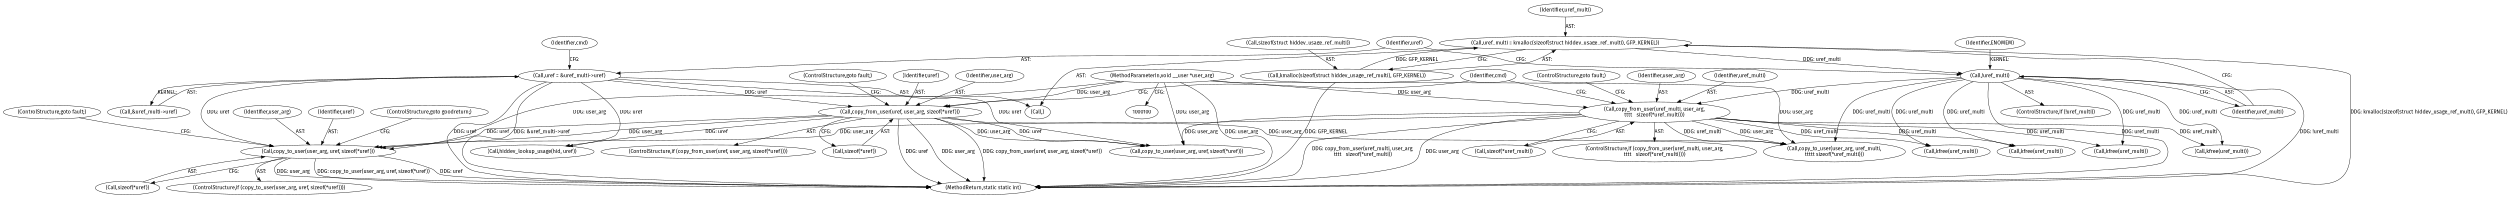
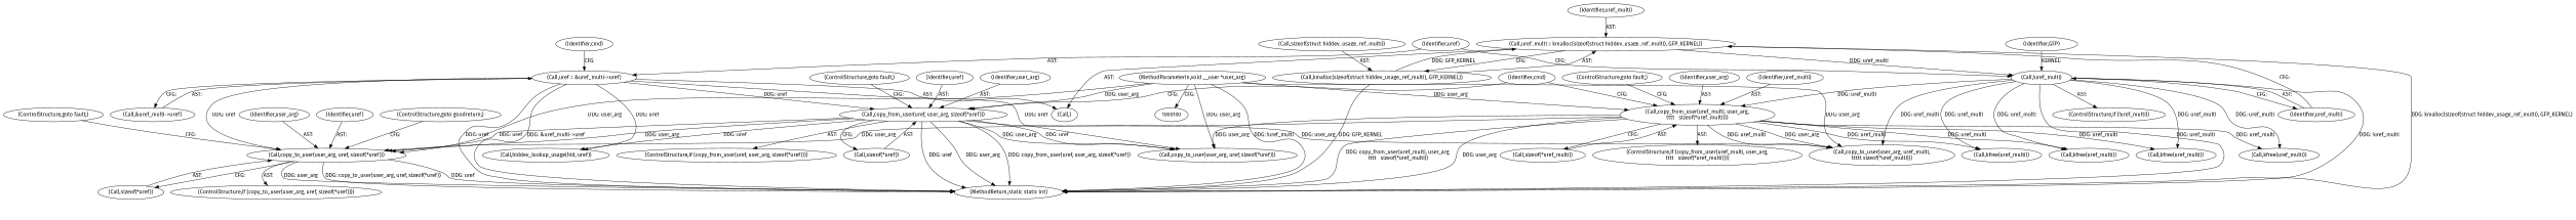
  digraph {
    fontname="Fira Sans"
    node [fontname="Fira Sans"]
    edge [fontname="Fira Sans"]
    n1 [label="(Call,copy_to_user(user_arg, uref, sizeof(*uref)))"]
    n2 [label="(MethodReturn,static static int)"]
    n3 [label="(ControlStructure,if (copy_to_user(user_arg, uref, sizeof(*uref))))"]
    n4 [label="(Call,sizeof(*uref))"]
    n5 [label="(Call,copy_from_user(uref, user_arg, sizeof(*uref)))"]
    n6 [label="(Call,copy_to_user(user_arg, uref, sizeof(*uref)))"]
    n7 [label="(Call,sizeof(*uref))"]
    n8 [label="(Call,copy_to_user(user_arg, uref_multi,\n\t\t\t\t\t sizeof(*uref_multi)))"]
    n9 [label="(ControlStructure,if (copy_from_user(uref, user_arg, sizeof(*uref))))"]
    n10 [label="(Call,hiddev_lookup_usage(hid, uref))"]
    n11 [label="(Call,uref = &uref_multi->uref)"]
    n12 [label="(Call,&uref_multi->uref)"]
    n13 [label="(Call,)"]
    n14 [label="(MethodParameterIn,void __user *user_arg)"]
    n15 [label="(Call,copy_from_user(uref_multi, user_arg,\n\t\t\t\t   sizeof(*uref_multi)))"]
    1000100
    n17 [label="(Call,kfree(uref_multi))"]
    n18 [label="(ControlStructure,if (copy_from_user(uref_multi, user_arg,\n\t\t\t\t   sizeof(*uref_multi))))"]
    n19 [label="(Call,kfree(uref_multi))"]
    n20 [label="(Call,kfree(uref_multi))"]
    n21 [label="(Call,sizeof(*uref_multi))"]
    n22 [label="(Call,kfree(uref_multi))"]
    n23 [label="(Call,!uref_multi)"]
    n24 [label="(ControlStructure,if (!uref_multi))"]
    n25 [label="(Identifier,uref_multi)"]
    n26 [label="(Call,uref_multi = kmalloc(sizeof(struct hiddev_usage_ref_multi), GFP_KERNEL))"]
    n27 [label="(Call,kmalloc(sizeof(struct hiddev_usage_ref_multi), GFP_KERNEL))"]
    n28 [label="(Call,sizeof(struct hiddev_usage_ref_multi))"]
-   n29 [label="(Identifier,ENOMEM)"]
+   n29 [label="(Identifier,GFP)"]
    n30 [label="(ControlStructure,goto goodreturn;)"]
    n31 [label="(ControlStructure,goto fault;)"]
    n32 [label="(Identifier,user_arg)"]
    n33 [label="(Identifier,uref)"]
    n34 [label="(Identifier,user_arg)"]
    n35 [label="(ControlStructure,goto fault;)"]
    n36 [label="(Identifier,uref_multi)"]
    n37 [label="(Identifier,cmd)"]
    n38 [label="(Identifier,uref)"]
    n39 [label="(Identifier,uref_multi)"]
    n40 [label="(Identifier,cmd)"]
    n41 [label="(Identifier,uref)"]
    n42 [label="(Identifier,user_arg)"]
    n43 [label="(ControlStructure,goto fault;)"]
    n1 -> n2 [label="DDG: uref"]
    n1 -> n2 [label="DDG: user_arg"]
    n1 -> n2 [label="DDG: copy_to_user(user_arg, uref, sizeof(*uref))"]
    n1 -> n3 [label="AST: "]
    n1 -> n4 [label="CFG: "]
    n4 -> n1 [label="AST: "]
    n5 -> n1 [label="DDG: user_arg"]
    n5 -> n1 [label="DDG: uref"]
    n5 -> n2 [label="DDG: uref"]
    n5 -> n2 [label="DDG: user_arg"]
    n5 -> n2 [label="DDG: copy_from_user(uref, user_arg, sizeof(*uref))"]
    n5 -> n6 [label="DDG: user_arg"]
    n5 -> n6 [label="DDG: uref"]
    n5 -> n7 [label="CFG: "]
    n5 -> n8 [label="DDG: user_arg"]
    n5 -> n9 [label="AST: "]
    n5 -> n10 [label="DDG: uref"]
    n7 -> n5 [label="AST: "]
    n11 -> n1 [label="DDG: uref"]
    n11 -> n2 [label="DDG: &uref_multi->uref"]
    n11 -> n2 [label="DDG: uref"]
    n11 -> n5 [label="DDG: uref"]
    n11 -> n6 [label="DDG: uref"]
    n11 -> n10 [label="DDG: uref"]
-   n11 -> n12 [label="KERNEL: "]
+   n11 -> n12 [label="CFG: "]
    n11 -> n13 [label="AST: "]
    n12 -> n11 [label="AST: "]
    n14 -> n1 [label="DDG: user_arg"]
-   n14 -> n2 [label="DDG: user_arg"]
+   n14 -> n2 [label="DDG: !uref_multi"]
    n14 -> n5 [label="DDG: user_arg"]
    n14 -> n6 [label="DDG: user_arg"]
    n14 -> n8 [label="DDG: user_arg"]
    n14 -> n15 [label="DDG: user_arg"]
    n14 -> 1000100 [label="CFG: "]
    n15 -> n1 [label="DDG: user_arg"]
    n15 -> n2 [label="DDG: copy_from_user(uref_multi, user_arg,\n\t\t\t\t   sizeof(*uref_multi))"]
    n15 -> n2 [label="DDG: user_arg"]
    n15 -> n6 [label="DDG: user_arg"]
    n15 -> n8 [label="DDG: user_arg"]
    n15 -> n8 [label="DDG: uref_multi"]
    n15 -> n17 [label="DDG: uref_multi"]
    n15 -> n18 [label="AST: "]
    n15 -> n19 [label="DDG: uref_multi"]
    n15 -> n20 [label="DDG: uref_multi"]
    n15 -> n21 [label="CFG: "]
    n15 -> n22 [label="DDG: uref_multi"]
    n21 -> n15 [label="AST: "]
    n23 -> n2 [label="DDG: !uref_multi"]
    n23 -> n2 [label="DDG: uref_multi"]
    n23 -> n8 [label="DDG: uref_multi"]
    n23 -> n15 [label="DDG: uref_multi"]
    n23 -> n17 [label="DDG: uref_multi"]
    n23 -> n19 [label="DDG: uref_multi"]
    n23 -> n20 [label="DDG: uref_multi"]
    n23 -> n22 [label="DDG: uref_multi"]
    n23 -> n24 [label="AST: "]
    n23 -> n25 [label="CFG: "]
    n25 -> n23 [label="AST: "]
    n25 -> n26 [label="CFG: "]
    n26 -> n2 [label="DDG: kmalloc(sizeof(struct hiddev_usage_ref_multi), GFP_KERNEL)"]
    n26 -> n13 [label="AST: "]
    n26 -> n23 [label="DDG: uref_multi"]
    n26 -> n27 [label="CFG: "]
    n27 -> n2 [label="DDG: GFP_KERNEL"]
    n27 -> n26 [label="AST: "]
    n27 -> n26 [label="DDG: GFP_KERNEL"]
    n28 -> n27 [label="AST: "]
    n29 -> n23 [label="KERNEL: "]
    n30 -> n1 [label="CFG: "]
    n31 -> n1 [label="CFG: "]
    n32 -> n1 [label="AST: "]
    n33 -> n1 [label="AST: "]
    n34 -> n15 [label="AST: "]
    n35 -> n5 [label="CFG: "]
    n36 -> n26 [label="AST: "]
    n37 -> n5 [label="CFG: "]
    n37 -> n15 [label="CFG: "]
    n38 -> n5 [label="AST: "]
    n39 -> n15 [label="AST: "]
    n40 -> n11 [label="CFG: "]
    n41 -> n11 [label="AST: "]
    n41 -> n23 [label="CFG: "]
    n42 -> n5 [label="AST: "]
    n43 -> n15 [label="CFG: "]
  }
